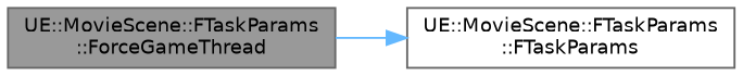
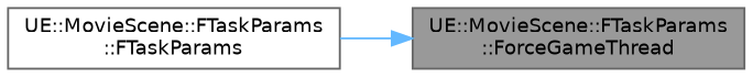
  digraph {
    rankdir=LR
    node [fontname=Helvetica fontsize=10 shape=box style=filled]
    n1 [color=gray40 fillcolor=grey60 fontcolor=black height=0.2 label="UE::MovieScene::FTaskParams\l::ForceGameThread" width=0.4]
    n2 [color=grey40 fillcolor=white height=0.2 label="UE::MovieScene::FTaskParams\l::FTaskParams" width=0.4]
-   n1 -> n2 [color=steelblue1 fontname=Helvetica fontsize=10 labelfontname=Helvetica labelfontsize=10 style=solid]
+   n2 -> n1 [color=steelblue1 fontname=Helvetica fontsize=10 labelfontname=Helvetica labelfontsize=10 style=solid]
  }
